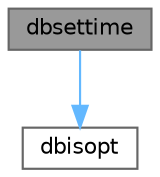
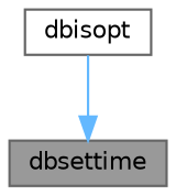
  digraph {
    rankdir=TB
    node [fontname=Helvetica fontsize=10 shape=box style=filled]
    n1 [color=gray40 fillcolor=grey60 fontcolor=black height=0.2 label=dbsettime width=0.4]
    n2 [color=grey40 fillcolor=white height=0.2 label=dbisopt width=0.4]
-   n1 -> n2 [color=steelblue1 fontname=Helvetica fontsize=10 labelfontname=Helvetica labelfontsize=10 style=solid]
+   n2 -> n1 [color=steelblue1 fontname=Helvetica fontsize=10 labelfontname=Helvetica labelfontsize=10 style=solid]
  }
